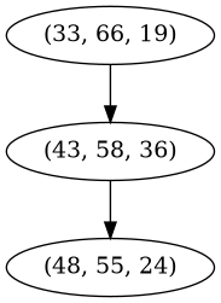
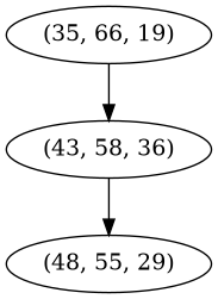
  digraph {
    fontname="DejaVu Serif"
    node [fontname="DejaVu Serif"]
    edge [fontname="DejaVu Serif"]
    n1 [label="(43, 58, 36)"]
-   "(35, 66, 19)" [label="(33, 66, 19)"]
-   "(48, 55, 29)" [label="(48, 55, 24)"]
+   "(35, 66, 19)"
+   "(48, 55, 29)"
    n1 -> "(48, 55, 29)"
    "(35, 66, 19)" -> n1
  }
